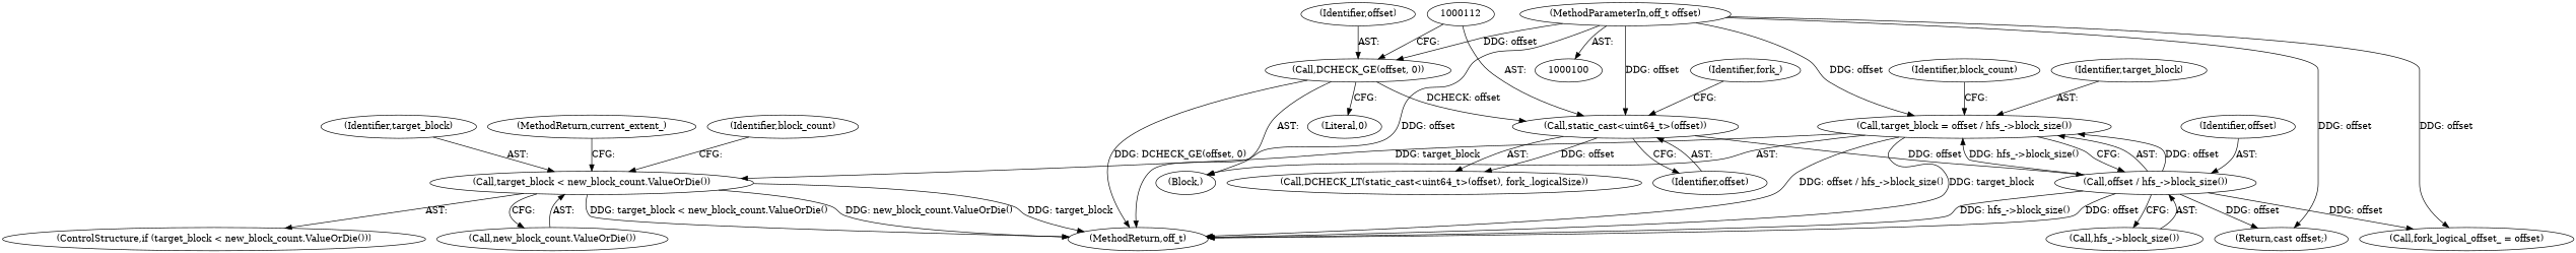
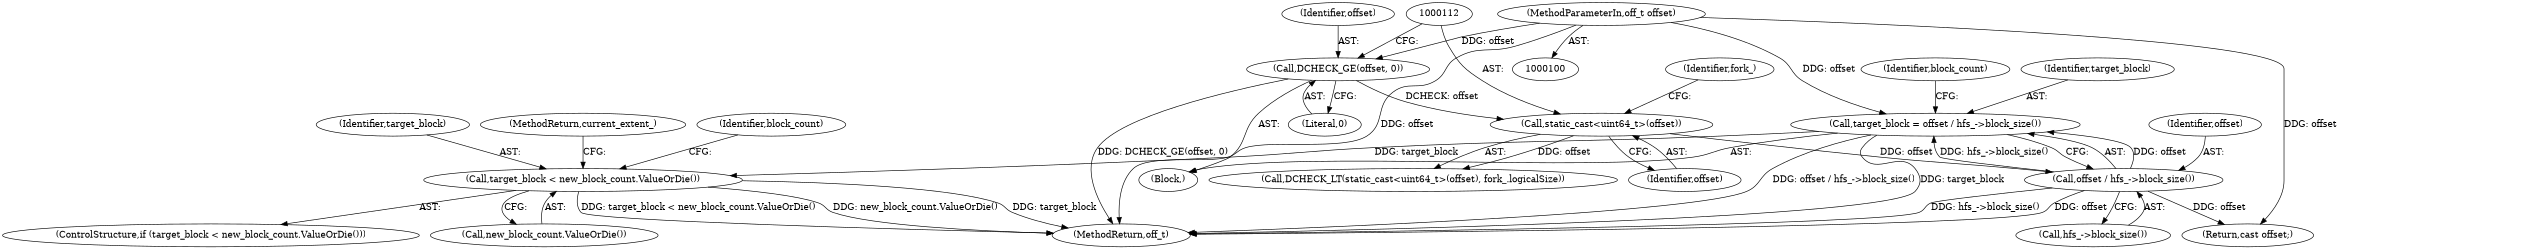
  digraph {
    n1 [label="(Call,target_block = offset / hfs_->block_size())"]
    n2 [label="(Call,offset / hfs_->block_size())"]
    n3 [label="(Call,target_block < new_block_count.ValueOrDie())"]
    n4 [label="(MethodReturn,off_t)"]
    n5 [label="(Block,)"]
    n6 [label="(Return,cast offset;)"]
    n7 [label="(Call,hfs_->block_size())"]
-   n8 [label="(Call,fork_logical_offset_ = offset)"]
    n9 [label="(ControlStructure,if (target_block < new_block_count.ValueOrDie()))"]
    n10 [label="(Call,new_block_count.ValueOrDie())"]
    n11 [label="(Call,static_cast<uint64_t>(offset))"]
    n12 [label="(Identifier,offset)"]
    n13 [label="(Call,DCHECK_LT(static_cast<uint64_t>(offset), fork_.logicalSize))"]
    n14 [label="(Call,DCHECK_GE(offset, 0))"]
    n15 [label="(Literal,0)"]
    n16 [label="(MethodParameterIn,off_t offset)"]
    1000100
    n18 [label="(Identifier,block_count)"]
    n19 [label="(Identifier,offset)"]
    n20 [label="(Identifier,target_block)"]
    n21 [label="(Identifier,block_count)"]
    n22 [label="(Identifier,offset)"]
    n23 [label="(Identifier,fork_)"]
    n24 [label="(Identifier,target_block)"]
    n25 [label="(MethodReturn,current_extent_)"]
    1000112
    n1 -> n2 [label="CFG: "]
    n1 -> n3 [label="DDG: target_block"]
    n1 -> n4 [label="DDG: offset / hfs_->block_size()"]
    n1 -> n4 [label="DDG: target_block"]
    n1 -> n5 [label="AST: "]
    n2 -> n1 [label="AST: "]
    n2 -> n1 [label="DDG: offset"]
    n2 -> n1 [label="DDG: hfs_->block_size()"]
    n2 -> n4 [label="DDG: offset"]
    n2 -> n4 [label="DDG: hfs_->block_size()"]
    n2 -> n6 [label="DDG: offset"]
    n2 -> n7 [label="CFG: "]
-   n2 -> n8 [label="DDG: offset"]
    n3 -> n4 [label="DDG: new_block_count.ValueOrDie()"]
    n3 -> n4 [label="DDG: target_block"]
    n3 -> n4 [label="DDG: target_block < new_block_count.ValueOrDie()"]
    n3 -> n9 [label="AST: "]
    n3 -> n10 [label="CFG: "]
    n7 -> n2 [label="AST: "]
    n10 -> n3 [label="AST: "]
    n11 -> n2 [label="DDG: offset"]
    n11 -> n12 [label="CFG: "]
    n11 -> n13 [label="AST: "]
    n11 -> n13 [label="DDG: offset"]
    n12 -> n11 [label="AST: "]
    n14 -> n4 [label="DDG: DCHECK_GE(offset, 0)"]
    n14 -> n5 [label="AST: "]
    n14 -> n11 [label="DCHECK: offset"]
    n14 -> n15 [label="CFG: "]
+   n15 -> n14 [label="AST: "]
    n16 -> n1 [label="DDG: offset"]
    n16 -> n4 [label="DDG: offset"]
    n16 -> n6 [label="DDG: offset"]
-   n16 -> n8 [label="DDG: offset"]
-   n16 -> n11 [label="DDG: offset"]
    n16 -> n14 [label="DDG: offset"]
    n16 -> 1000100 [label="AST: "]
    n18 -> n3 [label="CFG: "]
    n19 -> n2 [label="AST: "]
    n20 -> n3 [label="AST: "]
    n21 -> n1 [label="CFG: "]
    n22 -> n14 [label="AST: "]
    n23 -> n11 [label="CFG: "]
    n24 -> n1 [label="AST: "]
    n25 -> n3 [label="CFG: "]
    1000112 -> n11 [label="AST: "]
    1000112 -> n14 [label="CFG: "]
  }
